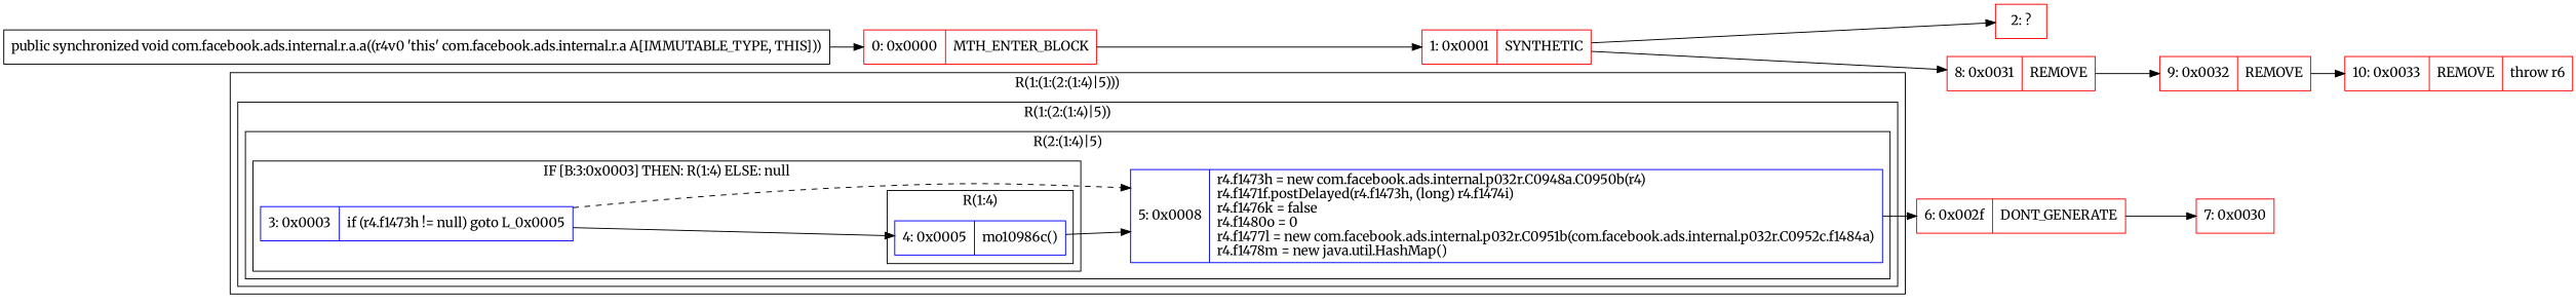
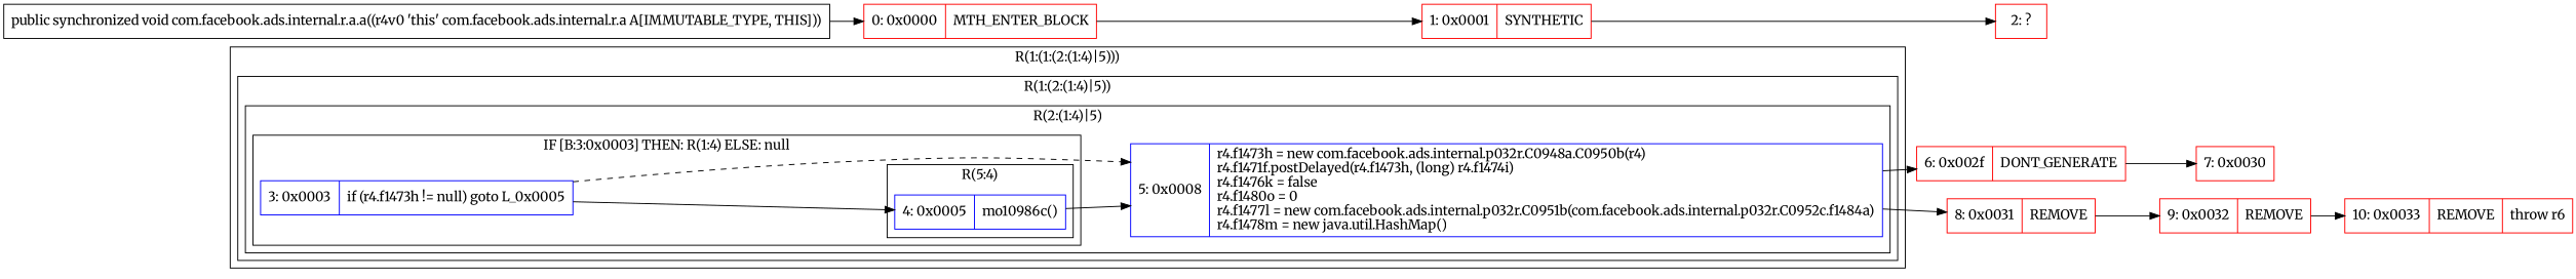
  digraph {
    fontname=Merriweather
    rankdir=LR
    node [color=red fontname=Merriweather shape=record]
    edge [fontname=Merriweather]
    n1 [color=blue label="{4\:\ 0x0005|mo10986c()\l}"]
    n2 [color=blue label="{3\:\ 0x0003|if (r4.f1473h != null) goto L_0x0005\l}"]
    n3 [color=blue label="{5\:\ 0x0008|r4.f1473h = new com.facebook.ads.internal.p032r.C0948a.C0950b(r4)\lr4.f1471f.postDelayed(r4.f1473h, (long) r4.f1474i)\lr4.f1476k = false\lr4.f1480o = 0\lr4.f1477l = new com.facebook.ads.internal.p032r.C0951b(com.facebook.ads.internal.p032r.C0952c.f1484a)\lr4.f1478m = new java.util.HashMap()\l}"]
    n4 [label="{6\:\ 0x002f|DONT_GENERATE\l}"]
    n5 [label="{7\:\ 0x0030}"]
    n6 [label="{0\:\ 0x0000|MTH_ENTER_BLOCK\l}"]
    n7 [label="{1\:\ 0x0001|SYNTHETIC\l}"]
    n8 [label="{2\:\ ?}"]
    n9 [label="{8\:\ 0x0031|REMOVE\l}"]
    n10 [label="{9\:\ 0x0032|REMOVE\l}"]
    n11 [label="{10\:\ 0x0033|REMOVE\l|throw r6\l}"]
    n12 [label="{public synchronized void com.facebook.ads.internal.r.a.a((r4v0 'this' com.facebook.ads.internal.r.a A[IMMUTABLE_TYPE, THIS])) }" color=""]
    subgraph cluster_1 {
      label="R(1:(1:(2:(1:4)|5)))"
      subgraph cluster_2 {
        label="R(1:(2:(1:4)|5))"
        subgraph cluster_3 {
          label="R(2:(1:4)|5)"
          n3
          subgraph cluster_4 {
            label="IF [B:3:0x0003] THEN: R(1:4) ELSE: null"
            n2
            subgraph cluster_5 {
-             label="R(1:4)"
+             label="R(5:4)"
              n1
            }
          }
        }
      }
    }
    n1 -> n3
    n2 -> n1
    n2 -> n3 [style=dashed]
    n3 -> n4
    n4 -> n5
    n6 -> n7
    n7 -> n8
-   n7 -> n9
+   n3 -> n9
    n9 -> n10
    n10 -> n11
    n12 -> n6
  }
